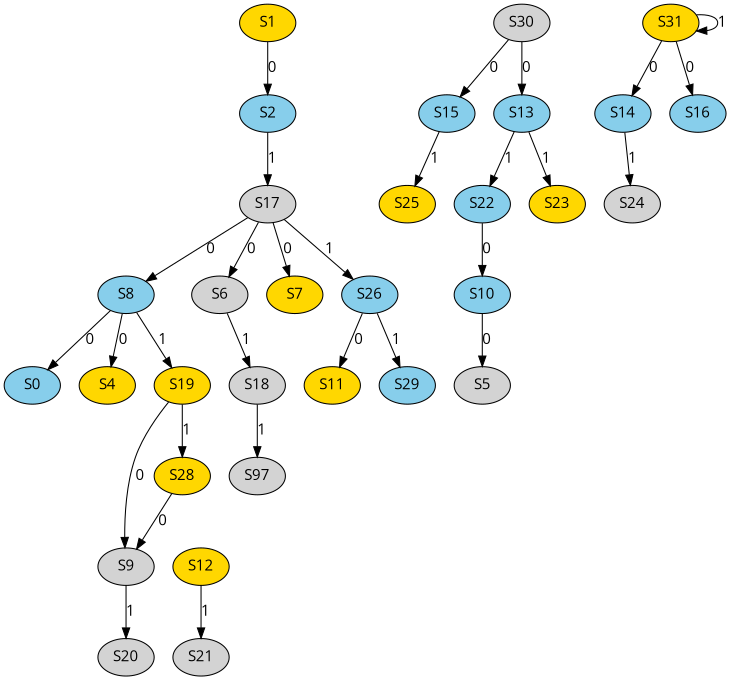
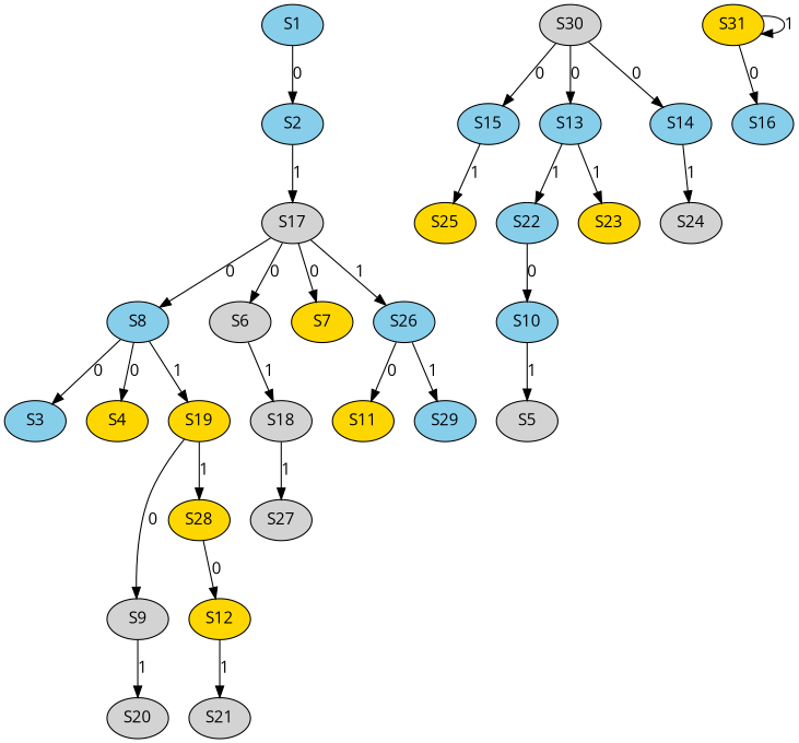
  strict digraph {
    fontname="Open Sans"
    node [fillcolor=skyblue fontname="Open Sans" style=filled]
    edge [fontname="Open Sans"]
-   S1 [fillcolor=gold]
+   S1
    S2
    S17 [fillcolor=lightgrey]
    S8
    S6 [fillcolor=lightgrey]
    S7 [fillcolor=gold]
    S26
-   S3 [label=S0]
+   S3
    S4 [fillcolor=gold]
    S19 [fillcolor=gold]
    S9 [fillcolor=lightgrey]
    S28 [fillcolor=gold]
    S5 [fillcolor=lightgrey]
    S10
    S18 [fillcolor=lightgrey]
    S11 [fillcolor=gold]
    S29
-   S27 [fillcolor=lightgrey label=S97]
+   S27 [fillcolor=lightgrey]
    S20 [fillcolor=lightgrey]
    S12 [fillcolor=gold]
    S22
    S21 [fillcolor=lightgrey]
    S30 [fillcolor=lightgrey]
    S13
    S14
    S15
    S23 [fillcolor=gold]
    S24 [fillcolor=lightgrey]
    S25 [fillcolor=gold]
    S31 [fillcolor=gold]
    S16
    S1 -> S2 [label=0]
    S2 -> S17 [label=1]
    S17 -> S8 [label=0]
    S17 -> S6 [label=0]
    S17 -> S7 [label=0]
    S17 -> S26 [label=1]
    S8 -> S3 [label=0]
    S8 -> S4 [label=0]
    S8 -> S19 [label=1]
    S6 -> S18 [label=1]
    S26 -> S11 [label=0]
    S26 -> S29 [label=1]
    S19 -> S9 [label=0]
    S19 -> S28 [label=1]
    S9 -> S20 [label=1]
-   S28 -> S9 [label=0]
-   S10 -> S5 [label=0]
+   S28 -> S12 [label=0]
+   S10 -> S5 [label=1]
    S18 -> S27 [label=1]
    S12 -> S21 [label=1]
    S22 -> S10 [label=0]
    S30 -> S13 [label=0]
-   S31 -> S14 [label=0]
+   S30 -> S14 [label=0]
    S30 -> S15 [label=0]
    S13 -> S22 [label=1]
    S13 -> S23 [label=1]
    S14 -> S24 [label=1]
    S15 -> S25 [label=1]
    S31 -> S31 [label=1]
    S31 -> S16 [label=0]
  }
